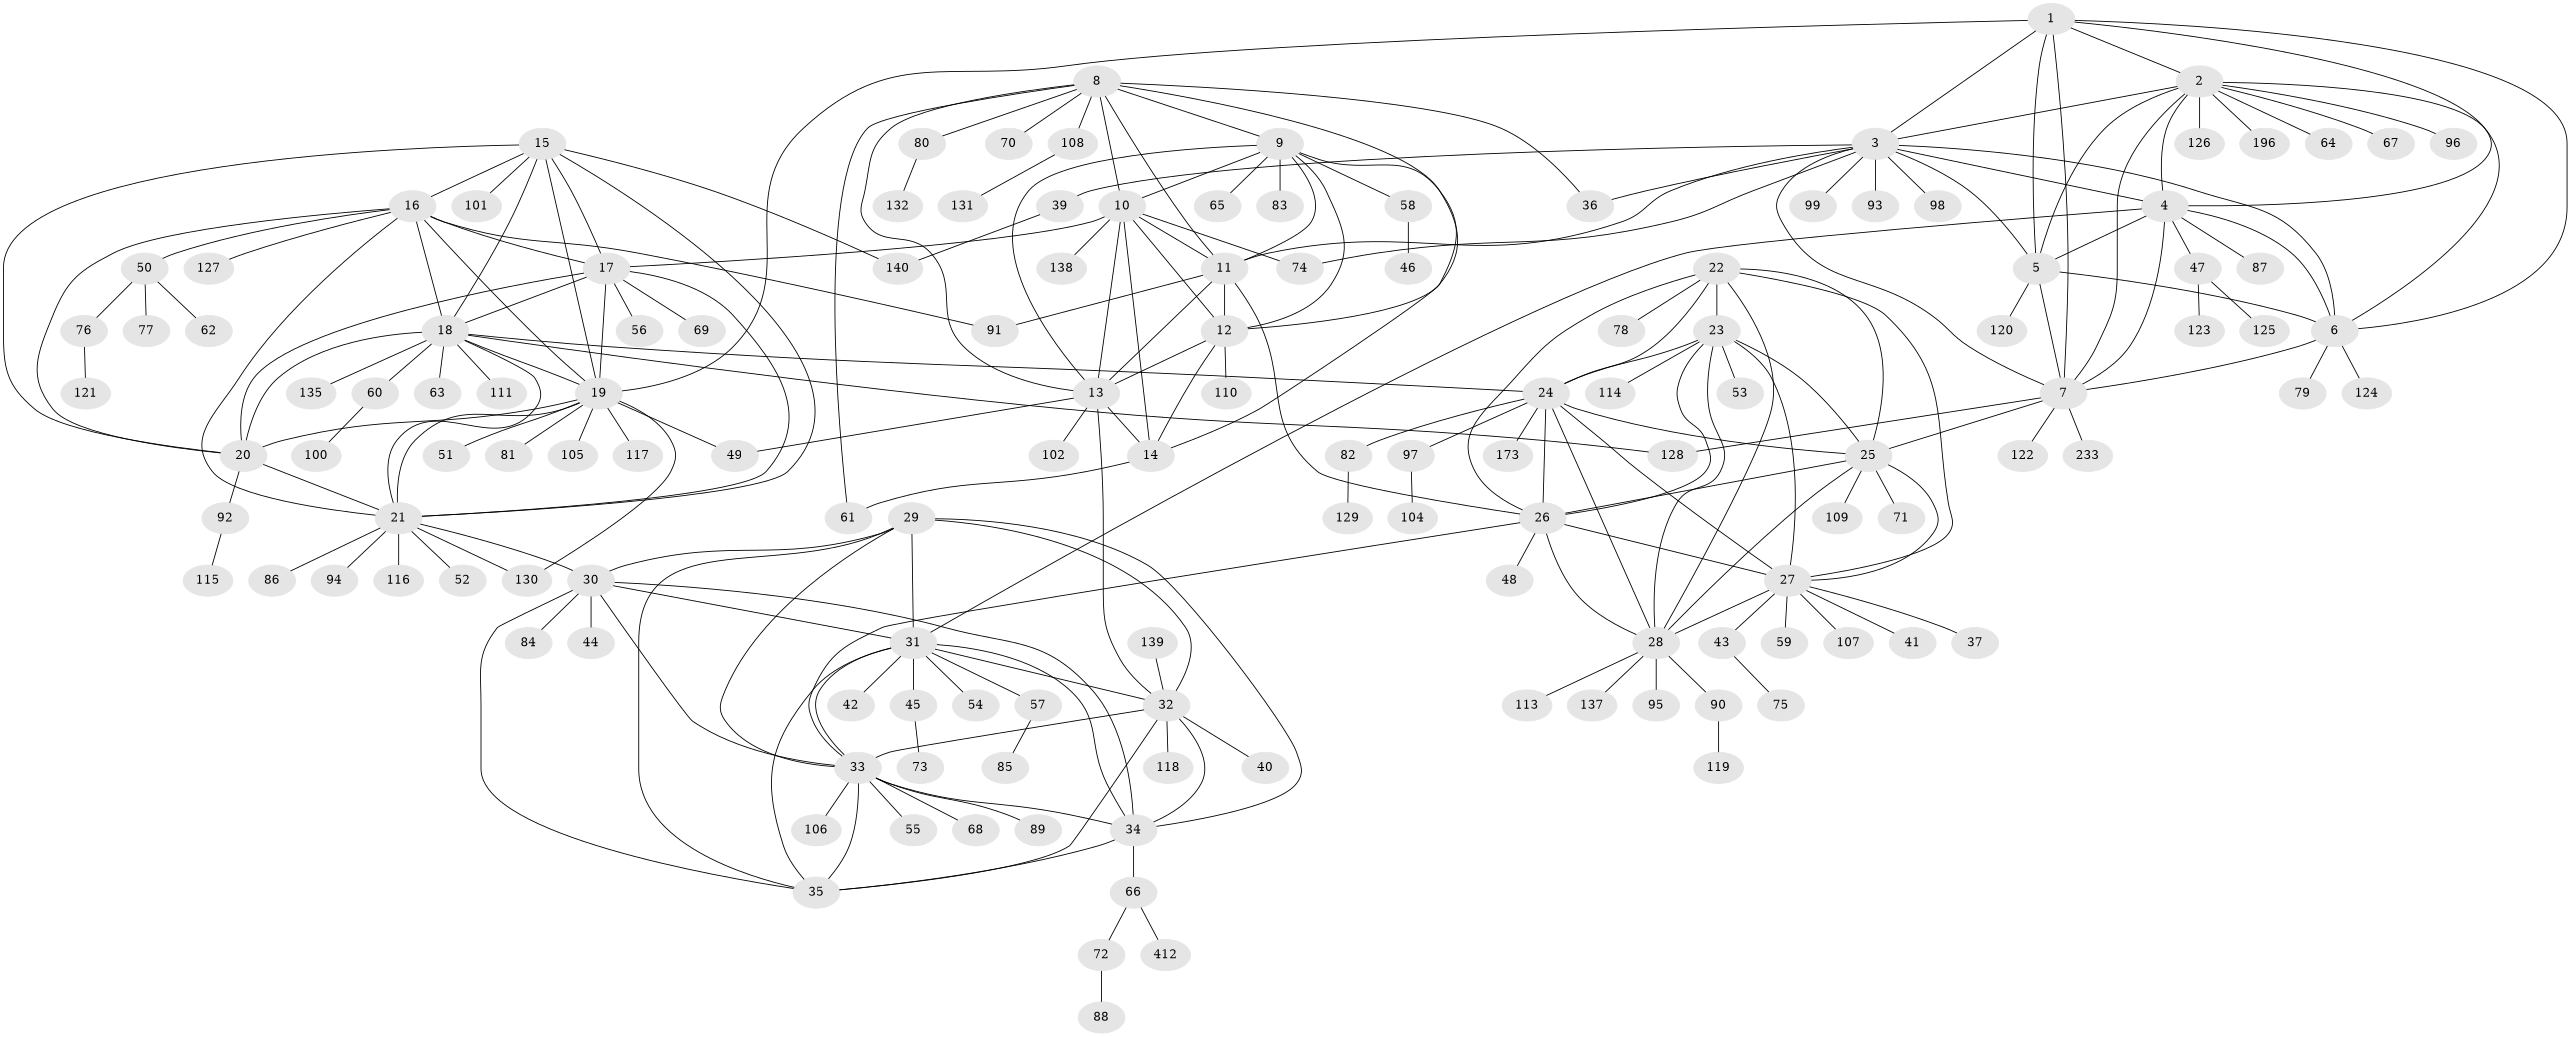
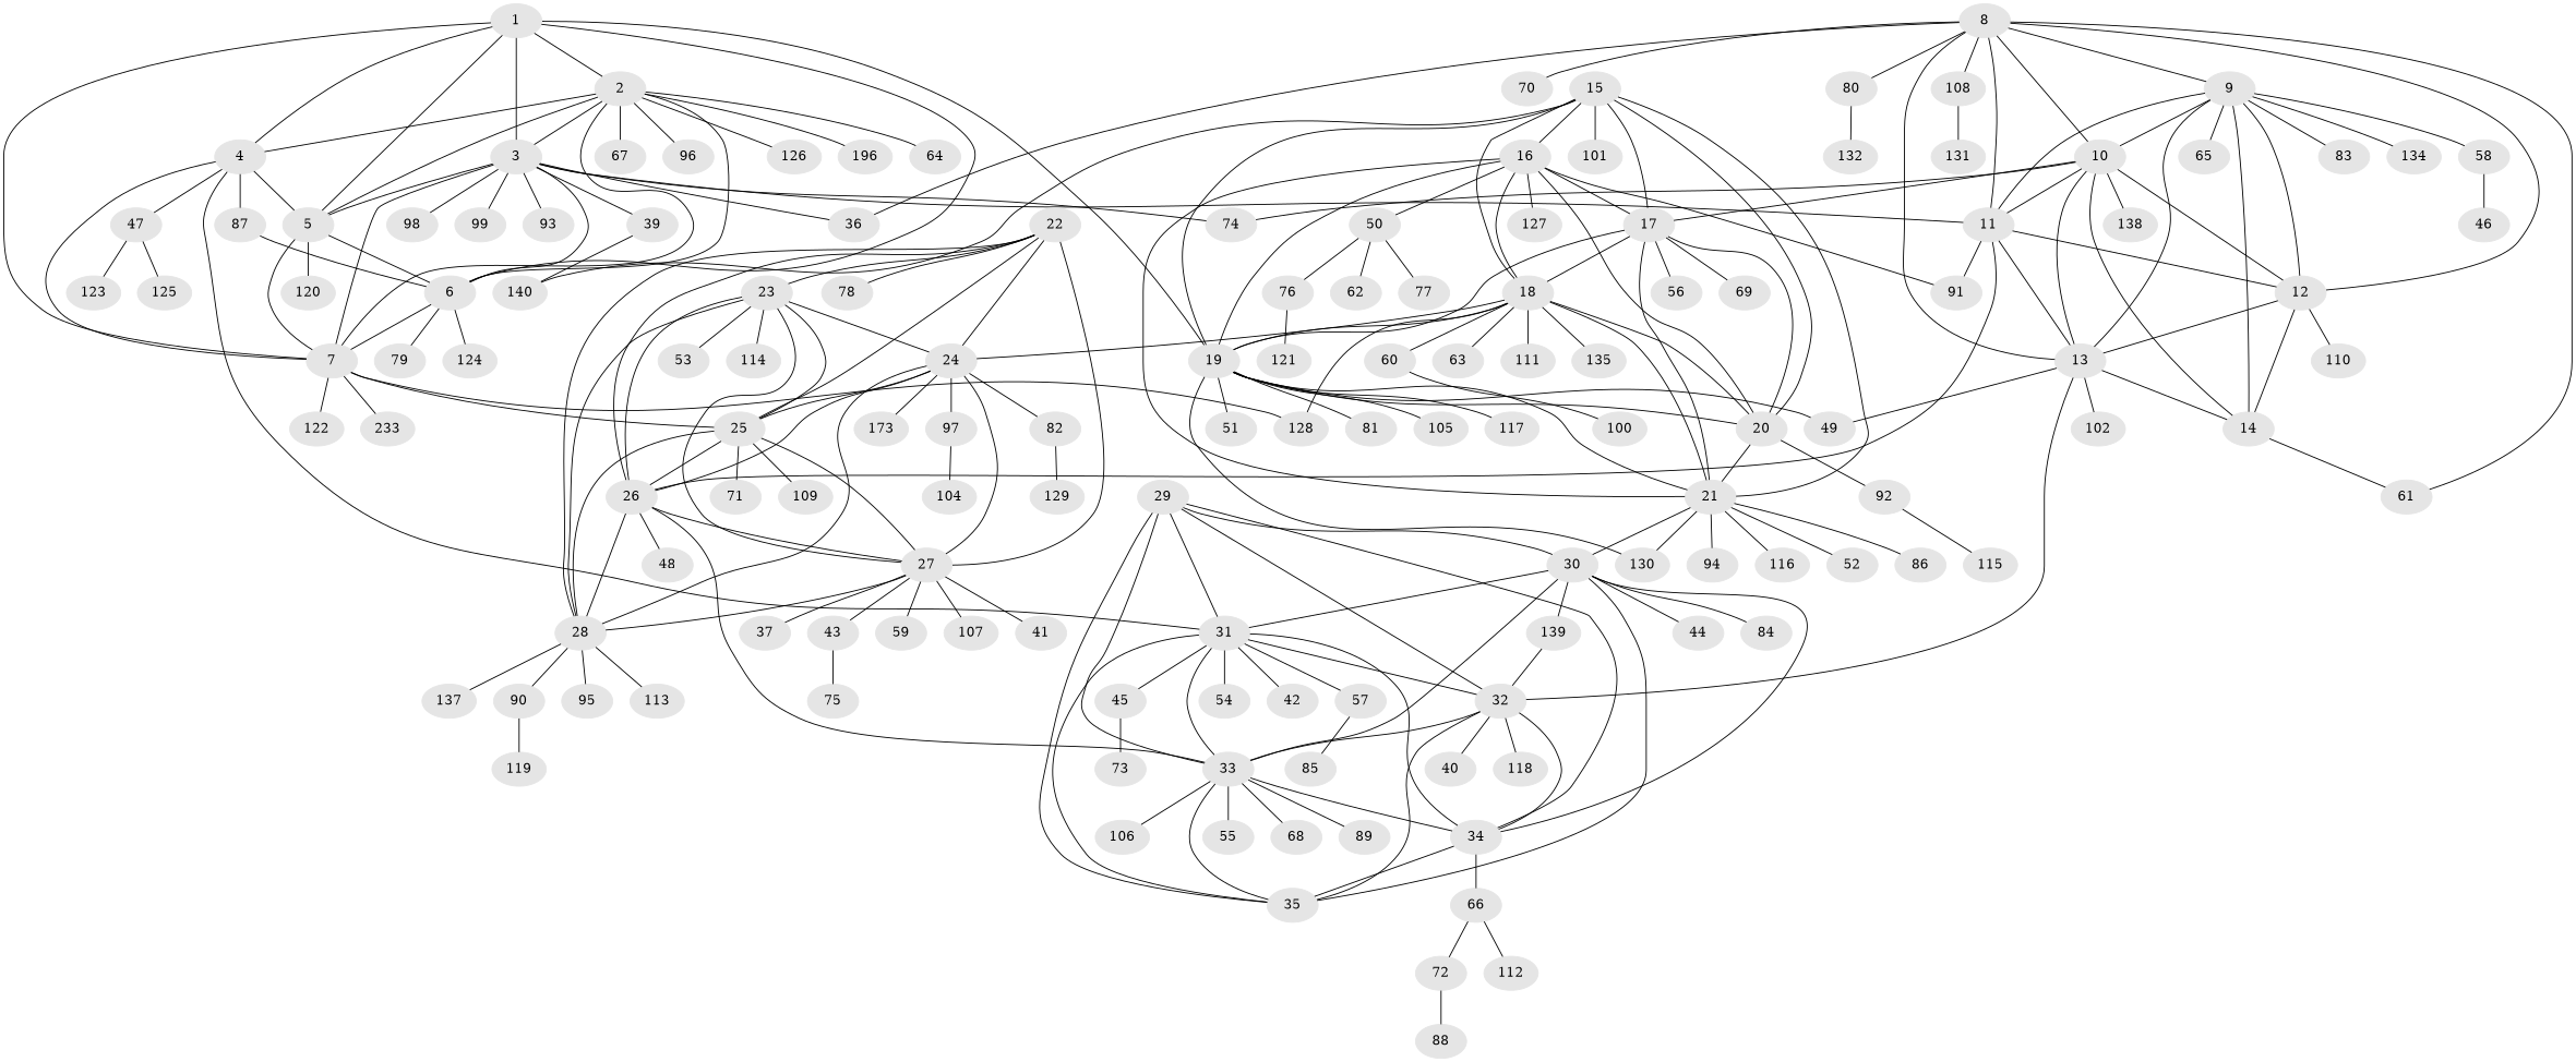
  graph {
    node [color=gray90 style=filled]
    1
    2
    3
    4
    5
    6
    7
    19
    64
    67
    96
    126
    n13 [label=196]
    11
    36
    39
    74
    93
    98
    99
    31
    47
    87
    120
    79
    124
    25
    122
    128
    n30 [label=233]
    49
    20
    21
    51
    81
    105
    117
    130
    12
    13
    26
    91
    140
    32
    33
    34
    35
    42
    45
    54
    57
    123
    125
    27
    28
    71
    109
    8
    9
    10
    70
    80
    108
    61
    14
    58
    65
    83
+   134
    17
    138
    110
    102
    132
    131
    46
    18
    56
    69
    48
    40
    118
    15
    16
    101
    50
    127
    24
    60
    63
    111
    135
    92
    30
    52
    86
    94
    116
    62
    76
    77
    82
    97
    n104 [label=173]
    100
    115
    44
    84
    139
    22
    23
    78
    53
    114
    37
    41
    43
    59
    107
    90
    95
    113
    137
    129
    104
    55
    68
    89
    106
    75
    119
    29
    66
    73
    85
    72
-   112 [label=412]
+   112
    121
    88
    1 -- 2
    1 -- 3
    1 -- 4
    1 -- 5
    1 -- 6
    1 -- 7
    1 -- 19
    2 -- 3
    2 -- 4
    2 -- 5
    2 -- 6
    2 -- 7
    2 -- 64
    2 -- 67
    2 -- 96
    2 -- 126
    2 -- n13
-   3 -- 4
    3 -- 5
    3 -- 6
    3 -- 7
    3 -- 11
    3 -- 36
    3 -- 39
    3 -- 74
    3 -- 93
    3 -- 98
    3 -- 99
    4 -- 5
-   4 -- 6
+   87 -- 6
    4 -- 7
    4 -- 31
    4 -- 47
    4 -- 87
    5 -- 6
    5 -- 7
    5 -- 120
    6 -- 7
    6 -- 79
    6 -- 124
    7 -- 25
    7 -- 122
    7 -- 128
    7 -- n30
    19 -- 49
    19 -- 20
    19 -- 21
    19 -- 51
    19 -- 81
    19 -- 105
    19 -- 117
    19 -- 130
    11 -- 12
    11 -- 13
    11 -- 26
    11 -- 91
    39 -- 140
    31 -- 32
    31 -- 33
    31 -- 34
    31 -- 35
    31 -- 42
    31 -- 45
    31 -- 54
    31 -- 57
    47 -- 123
    47 -- 125
    25 -- 26
    25 -- 27
    25 -- 28
    25 -- 71
    25 -- 109
    20 -- 21
    20 -- 92
    21 -- 130
    21 -- 30
    21 -- 52
    21 -- 86
    21 -- 94
    21 -- 116
    12 -- 13
    12 -- 14
    12 -- 110
    13 -- 49
    13 -- 32
    13 -- 14
    13 -- 102
    26 -- 33
    26 -- 27
    26 -- 28
    26 -- 48
    32 -- 33
    32 -- 34
    32 -- 35
    32 -- 40
    32 -- 118
    33 -- 34
    33 -- 35
    33 -- 55
    33 -- 68
    33 -- 89
    33 -- 106
    34 -- 35
    34 -- 66
    45 -- 73
    57 -- 85
    27 -- 28
    27 -- 37
    27 -- 41
    27 -- 43
    27 -- 59
    27 -- 107
    28 -- 90
    28 -- 95
    28 -- 113
    28 -- 137
    8 -- 11
    8 -- 36
    8 -- 12
    8 -- 13
    8 -- 9
    8 -- 10
    8 -- 70
    8 -- 80
    8 -- 108
    8 -- 61
    9 -- 11
    9 -- 12
    9 -- 13
    9 -- 10
    9 -- 14
    9 -- 58
    9 -- 65
    9 -- 83
+   9 -- 134
    10 -- 11
    10 -- 74
    10 -- 12
    10 -- 13
    10 -- 14
    10 -- 17
    10 -- 138
    80 -- 132
    108 -- 131
    14 -- 61
    58 -- 46
    17 -- 19
    17 -- 20
    17 -- 21
    17 -- 18
    17 -- 56
    17 -- 69
    18 -- 19
    18 -- 128
    18 -- 20
    18 -- 21
    18 -- 24
    18 -- 60
    18 -- 63
    18 -- 111
    18 -- 135
    15 -- 19
    15 -- 20
    15 -- 21
    15 -- 140
    15 -- 17
    15 -- 18
    15 -- 16
    15 -- 101
    16 -- 19
    16 -- 20
    16 -- 21
    16 -- 91
    16 -- 17
    16 -- 18
    16 -- 50
    16 -- 127
    50 -- 62
    50 -- 76
    50 -- 77
    24 -- 25
    24 -- 26
    24 -- 27
    24 -- 28
    24 -- 82
    24 -- 97
    24 -- n104
    60 -- 100
    92 -- 115
    30 -- 31
    30 -- 33
    30 -- 34
    30 -- 35
    30 -- 44
    30 -- 84
+   30 -- 139
    76 -- 121
    82 -- 129
    97 -- 104
    139 -- 32
    22 -- 25
    22 -- 26
    22 -- 27
    22 -- 28
    22 -- 24
    22 -- 23
    22 -- 78
    23 -- 25
    23 -- 26
    23 -- 27
    23 -- 28
    23 -- 24
    23 -- 53
    23 -- 114
    43 -- 75
    90 -- 119
    29 -- 31
    29 -- 32
    29 -- 33
    29 -- 34
    29 -- 35
    29 -- 30
    66 -- 72
    66 -- 112
    72 -- 88
  }
